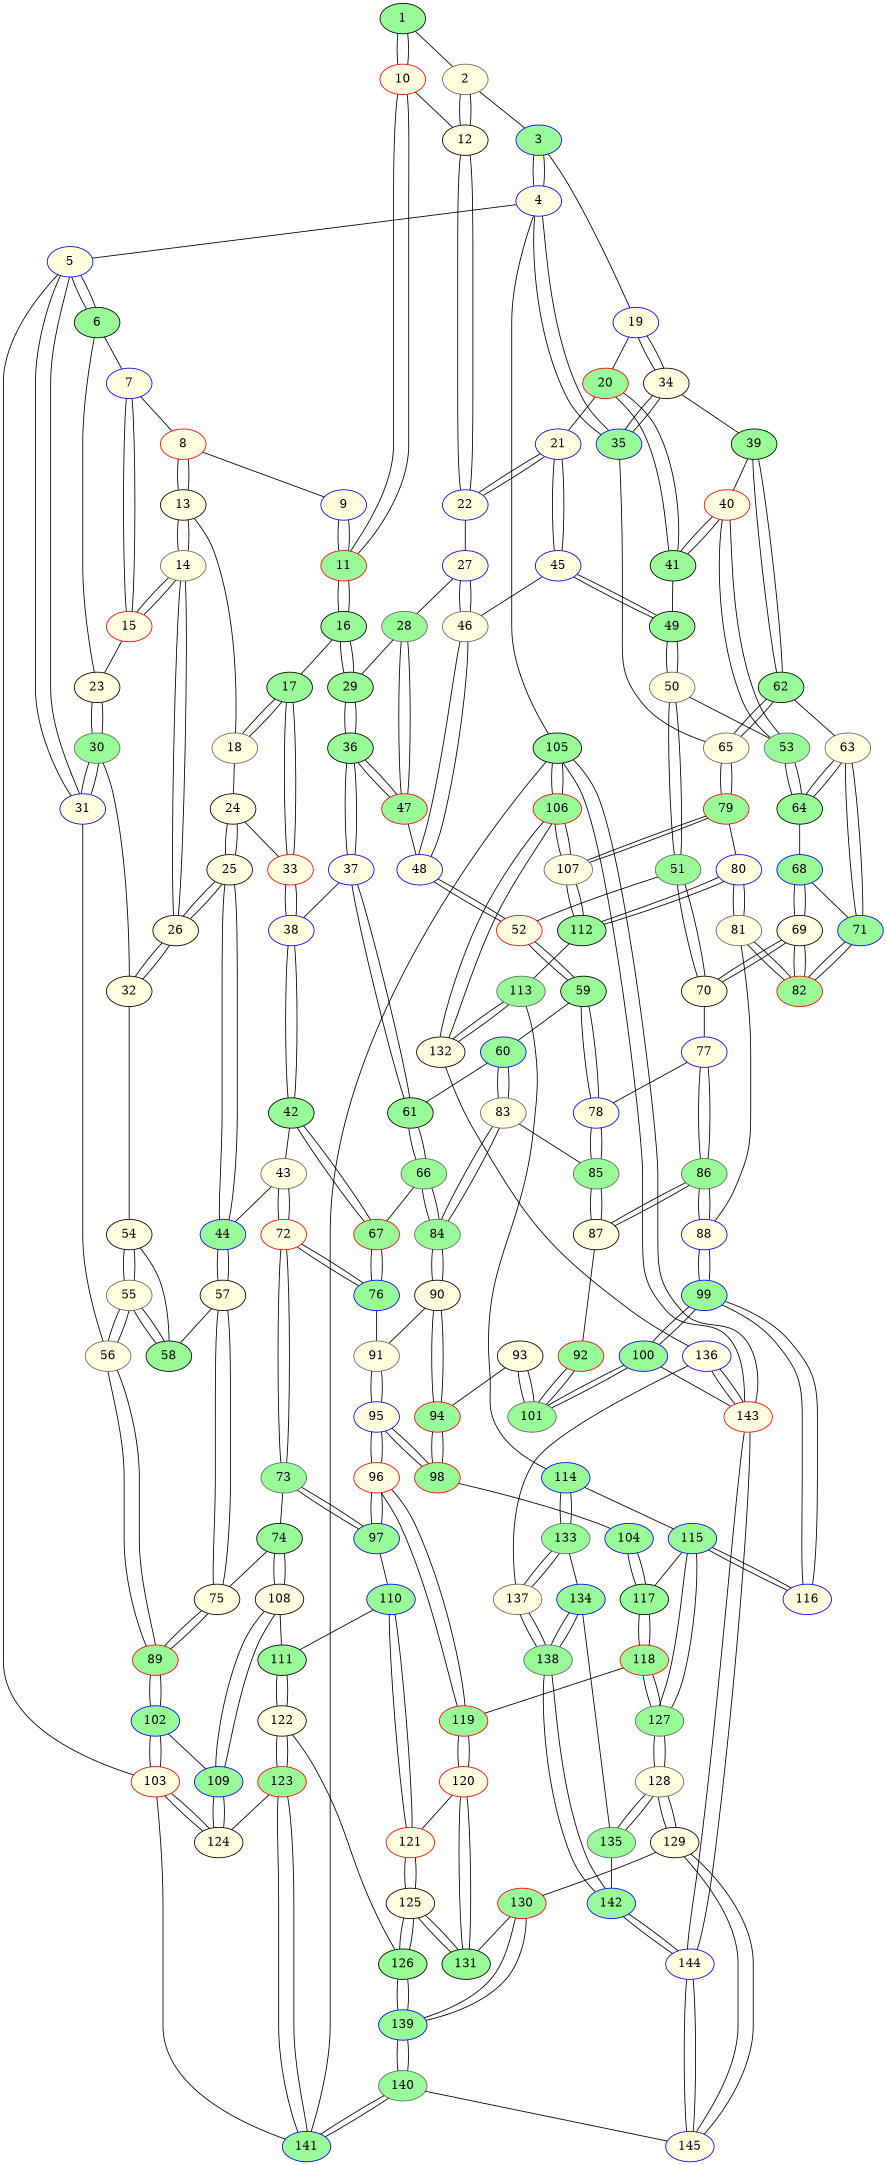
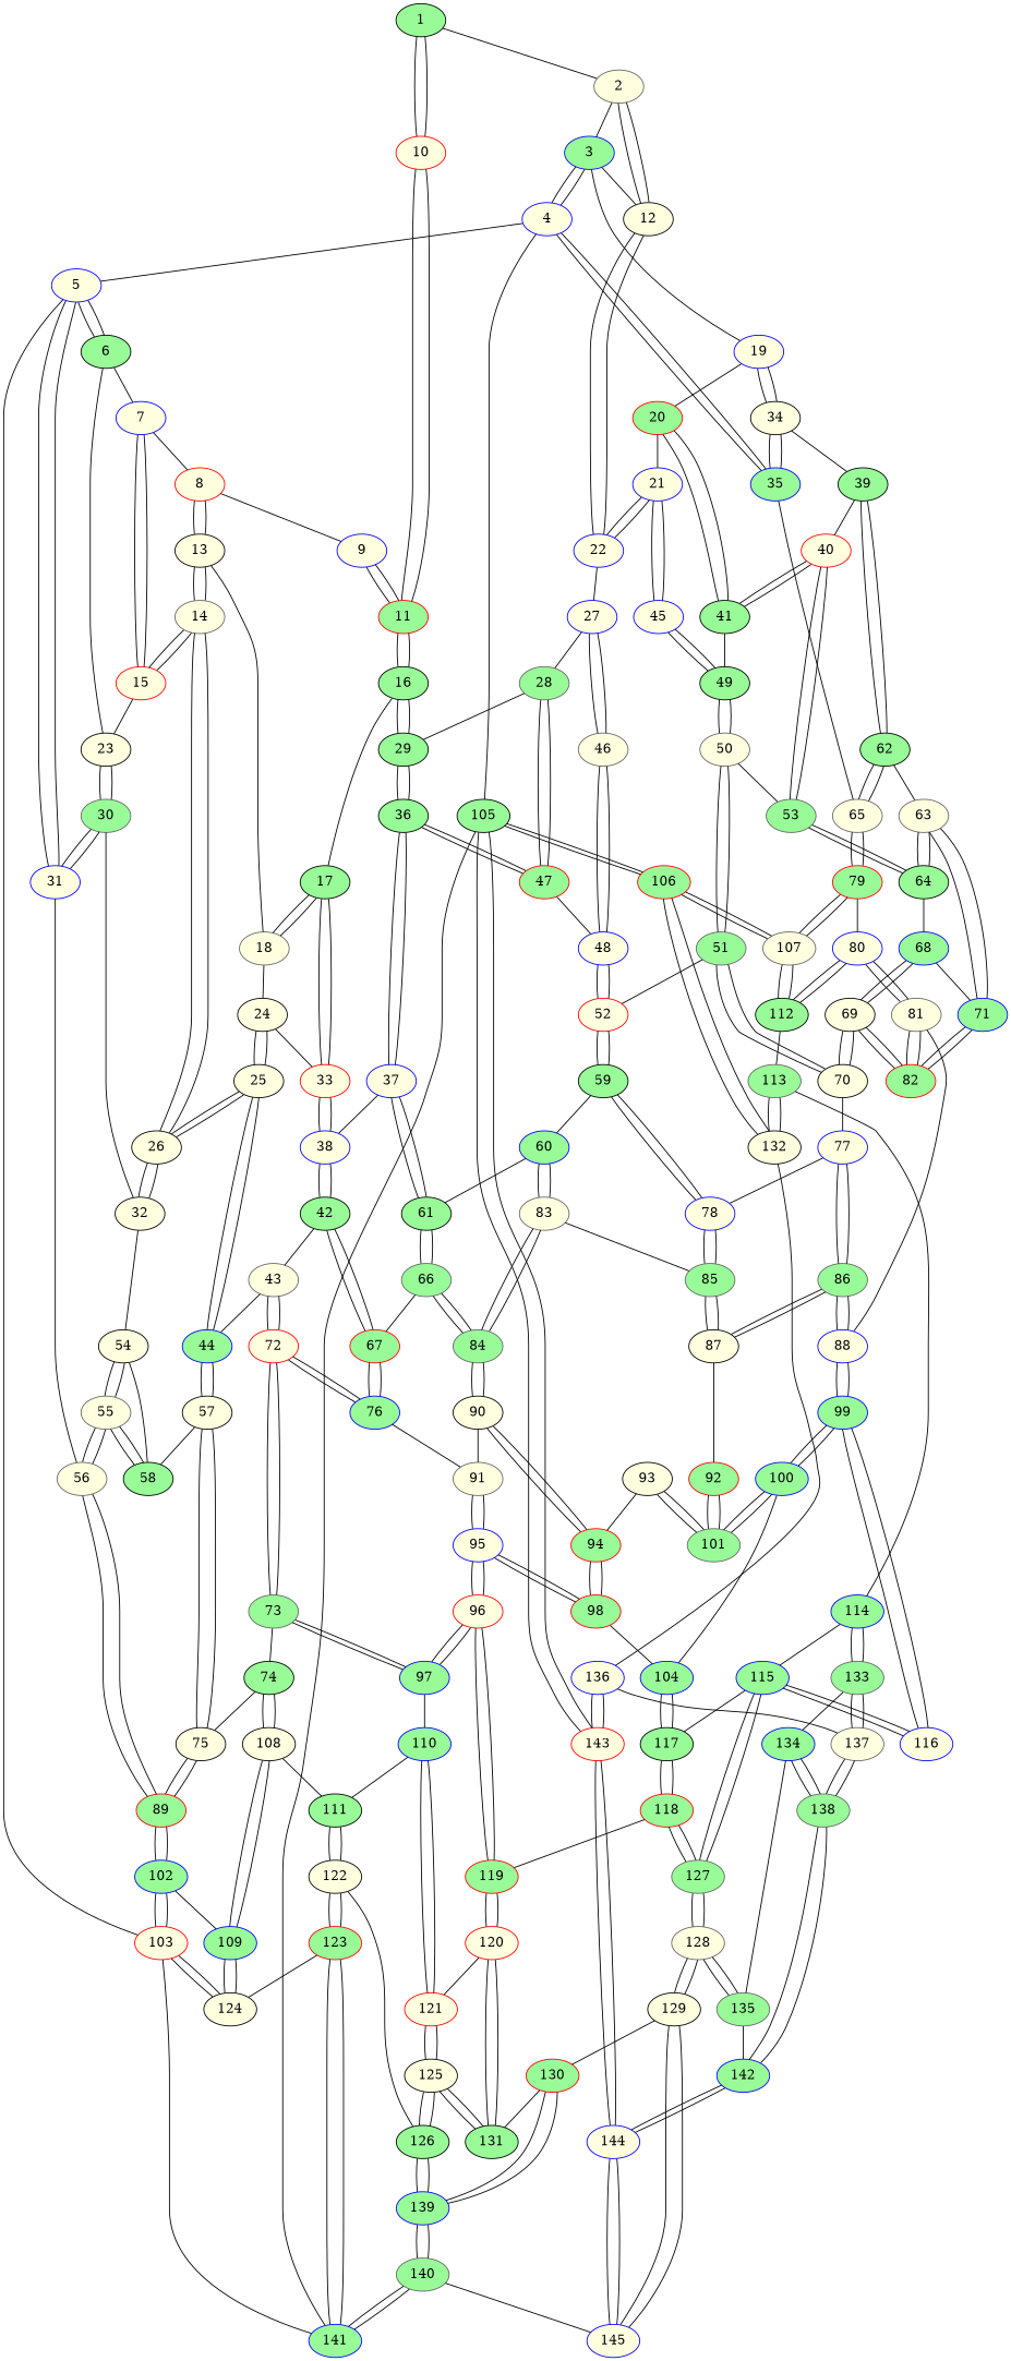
  graph {
    node [color=black fillcolor=palegreen style=filled]
    2 [color=gray40 fillcolor=lightyellow]
    1
    10 [color=red fillcolor=lightyellow]
    3 [color=blue]
    12 [fillcolor=lightyellow]
    11 [color=red]
    4 [color=blue fillcolor=lightyellow]
    19 [color=blue fillcolor=lightyellow]
    22 [color=blue fillcolor=lightyellow]
    5 [color=blue fillcolor=lightyellow]
    35 [color=blue]
    105
    20 [color=red]
    34 [fillcolor=lightyellow]
    6
    31 [color=blue fillcolor=lightyellow]
    103 [color=red fillcolor=lightyellow]
    65 [color=gray40 fillcolor=lightyellow]
    141 [color=blue]
    106 [color=red]
    143 [color=red fillcolor=lightyellow]
    7 [color=blue fillcolor=lightyellow]
    23 [fillcolor=lightyellow]
    56 [color=gray40 fillcolor=lightyellow]
    124 [fillcolor=lightyellow]
    8 [color=red fillcolor=lightyellow]
    15 [color=red fillcolor=lightyellow]
    30 [color=gray40]
    9 [color=blue fillcolor=lightyellow]
    13 [fillcolor=lightyellow]
    14 [color=gray40 fillcolor=lightyellow]
    18 [color=gray40 fillcolor=lightyellow]
    16
    17
    29
    27 [color=blue fillcolor=lightyellow]
    26 [fillcolor=lightyellow]
    24 [fillcolor=lightyellow]
    32 [fillcolor=lightyellow]
    33 [color=red fillcolor=lightyellow]
    36
    38 [color=blue fillcolor=lightyellow]
    25 [fillcolor=lightyellow]
    21 [color=blue fillcolor=lightyellow]
    41
    39
    45 [color=blue fillcolor=lightyellow]
    49
    46 [color=gray40 fillcolor=lightyellow]
    28 [color=gray40]
    44 [color=blue]
    57 [fillcolor=lightyellow]
    54 [fillcolor=lightyellow]
    47 [color=red]
    48 [color=blue fillcolor=lightyellow]
    37 [color=blue fillcolor=lightyellow]
    89 [color=red]
    55 [color=gray40 fillcolor=lightyellow]
    58
    42
    40 [color=red fillcolor=lightyellow]
    62
    79 [color=red]
    61
    66 [color=gray40]
    43 [color=gray40 fillcolor=lightyellow]
    67 [color=red]
    53 [color=gray40]
    63 [color=gray40 fillcolor=lightyellow]
    64
    50 [color=gray40 fillcolor=lightyellow]
    72 [color=red fillcolor=lightyellow]
    76 [color=blue]
    73 [color=gray40]
    75 [fillcolor=lightyellow]
    52 [color=red fillcolor=lightyellow]
    59
    51 [color=gray40]
    70 [fillcolor=lightyellow]
    77 [color=blue fillcolor=lightyellow]
    60 [color=blue]
    78 [color=blue fillcolor=lightyellow]
    68 [color=blue]
    102 [color=blue]
    83 [color=gray40 fillcolor=lightyellow]
    85 [color=gray40]
    84 [color=gray40]
    71 [color=blue]
    82 [color=red]
    69 [fillcolor=lightyellow]
    80 [color=blue fillcolor=lightyellow]
    107 [color=gray40 fillcolor=lightyellow]
    90 [fillcolor=lightyellow]
    91 [color=gray40 fillcolor=lightyellow]
    86 [color=gray40]
    74
    97 [color=blue]
    108 [fillcolor=lightyellow]
    110 [color=blue]
    109 [color=blue]
    111
    95 [color=blue fillcolor=lightyellow]
    88 [color=blue fillcolor=lightyellow]
    87 [fillcolor=lightyellow]
    81 [color=gray40 fillcolor=lightyellow]
    112
    113 [color=gray40]
    99 [color=blue]
    94 [color=red]
    92 [color=red]
    101 [color=gray40]
    100 [color=blue]
    116 [color=blue fillcolor=lightyellow]
    98 [color=red]
    96 [color=red fillcolor=lightyellow]
    93 [fillcolor=lightyellow]
    104 [color=blue]
    119 [color=red]
    120 [color=red fillcolor=lightyellow]
    121 [color=red fillcolor=lightyellow]
    117
    118 [color=red]
    132 [fillcolor=lightyellow]
    144 [color=blue fillcolor=lightyellow]
    136 [color=blue fillcolor=lightyellow]
    122 [fillcolor=lightyellow]
    125 [fillcolor=lightyellow]
    123 [color=red]
    126
    114 [color=blue]
    115 [color=blue]
    133 [color=gray40]
    127 [color=gray40]
    134 [color=blue]
    137 [color=gray40 fillcolor=lightyellow]
    128 [color=gray40 fillcolor=lightyellow]
    131
    139 [color=blue]
    140 [color=gray40]
    129 [fillcolor=lightyellow]
    135 [color=gray40]
    130 [color=red]
    145 [color=blue fillcolor=lightyellow]
    142 [color=blue]
    138 [color=gray40]
    2 -- 3
    2 -- 12
    2 -- 12
    1 -- 2
    1 -- 10
    1 -- 10
-   10 -- 12
+   3 -- 12
    10 -- 11
    10 -- 11
    3 -- 4
    3 -- 4
    3 -- 19
    12 -- 22
    12 -- 22
    11 -- 16
    11 -- 16
    4 -- 5
    4 -- 35
    4 -- 35
    4 -- 105
    19 -- 20
    19 -- 34
    19 -- 34
    22 -- 27
    5 -- 6
    5 -- 6
    5 -- 31
    5 -- 31
    5 -- 103
    35 -- 65
    105 -- 141
    105 -- 106
    105 -- 106
    105 -- 143
    105 -- 143
    20 -- 21
    20 -- 41
    20 -- 41
    34 -- 35
    34 -- 35
    34 -- 39
    6 -- 7
    6 -- 23
    31 -- 56
    103 -- 141
    103 -- 124
    103 -- 124
    65 -- 79
    65 -- 79
    106 -- 107
    106 -- 107
    106 -- 132
    106 -- 132
    143 -- 144
    143 -- 144
    7 -- 8
    7 -- 15
    7 -- 15
    23 -- 30
    23 -- 30
    56 -- 89
    56 -- 89
    8 -- 9
    8 -- 13
    8 -- 13
    15 -- 23
    30 -- 31
    30 -- 31
    30 -- 32
    9 -- 11
    9 -- 11
    13 -- 14
    13 -- 14
    13 -- 18
    14 -- 15
    14 -- 15
    14 -- 26
    14 -- 26
    18 -- 24
    16 -- 17
    16 -- 29
    16 -- 29
    17 -- 18
    17 -- 18
    17 -- 33
    17 -- 33
    29 -- 36
    29 -- 36
    27 -- 46
    27 -- 46
    27 -- 28
    26 -- 32
    26 -- 32
    24 -- 33
    24 -- 25
    24 -- 25
    32 -- 54
    33 -- 38
    33 -- 38
    36 -- 47
    36 -- 47
    36 -- 37
    36 -- 37
    38 -- 42
    38 -- 42
    25 -- 26
    25 -- 26
    25 -- 44
    25 -- 44
    21 -- 22
    21 -- 22
    21 -- 45
    21 -- 45
    41 -- 49
    39 -- 40
    39 -- 62
    39 -- 62
    45 -- 49
    45 -- 49
-   45 -- 46
    49 -- 50
    49 -- 50
    46 -- 48
    46 -- 48
    28 -- 29
    28 -- 47
    28 -- 47
    44 -- 57
    44 -- 57
    57 -- 58
    57 -- 75
    57 -- 75
    54 -- 55
    54 -- 55
    54 -- 58
    47 -- 48
    48 -- 52
    48 -- 52
    37 -- 38
    37 -- 61
    37 -- 61
    89 -- 102
    89 -- 102
    55 -- 56
    55 -- 56
    55 -- 58
    55 -- 58
    42 -- 43
    42 -- 67
    42 -- 67
    40 -- 41
    40 -- 41
    40 -- 53
    40 -- 53
    62 -- 65
    62 -- 65
    62 -- 63
    79 -- 80
    79 -- 107
    79 -- 107
    61 -- 66
    61 -- 66
    66 -- 67
    66 -- 84
    66 -- 84
    43 -- 44
    43 -- 72
    43 -- 72
    67 -- 76
    67 -- 76
    53 -- 64
    53 -- 64
    63 -- 64
    63 -- 64
    63 -- 71
    63 -- 71
    64 -- 68
    50 -- 53
    50 -- 51
    50 -- 51
    72 -- 76
    72 -- 76
    72 -- 73
    72 -- 73
    76 -- 91
    73 -- 74
    73 -- 97
    73 -- 97
    75 -- 89
    75 -- 89
    52 -- 59
    52 -- 59
    59 -- 60
    59 -- 78
    59 -- 78
    51 -- 52
    51 -- 70
    51 -- 70
    70 -- 77
    77 -- 78
    77 -- 86
    77 -- 86
    60 -- 61
    60 -- 83
    60 -- 83
    78 -- 85
    78 -- 85
    68 -- 71
    68 -- 69
    68 -- 69
    102 -- 103
    102 -- 103
    102 -- 109
    83 -- 85
    83 -- 84
    83 -- 84
    85 -- 87
    85 -- 87
    84 -- 90
    84 -- 90
    71 -- 82
    71 -- 82
    69 -- 70
    69 -- 70
    69 -- 82
    69 -- 82
    80 -- 81
    80 -- 81
    80 -- 112
    80 -- 112
    107 -- 112
    107 -- 112
    90 -- 91
    90 -- 94
    90 -- 94
    91 -- 95
    91 -- 95
    86 -- 88
    86 -- 88
    86 -- 87
    86 -- 87
    74 -- 75
    74 -- 108
    74 -- 108
    97 -- 110
    108 -- 109
    108 -- 109
    108 -- 111
    110 -- 111
    110 -- 121
    110 -- 121
    109 -- 124
    109 -- 124
    111 -- 122
    111 -- 122
    95 -- 98
    95 -- 98
    95 -- 96
    95 -- 96
    88 -- 99
    88 -- 99
    87 -- 92
    81 -- 82
    81 -- 82
    81 -- 88
    112 -- 113
    113 -- 132
    113 -- 132
    113 -- 114
    99 -- 100
    99 -- 100
    99 -- 116
    99 -- 116
    94 -- 98
    94 -- 98
    92 -- 101
    92 -- 101
    100 -- 101
    100 -- 101
-   100 -- 143
+   100 -- 104
    98 -- 104
    96 -- 97
    96 -- 97
    96 -- 119
    96 -- 119
    93 -- 94
    93 -- 101
    93 -- 101
    104 -- 117
    104 -- 117
    119 -- 120
    119 -- 120
    120 -- 121
    120 -- 131
    120 -- 131
    121 -- 125
    121 -- 125
    117 -- 118
    117 -- 118
    118 -- 119
    118 -- 127
    118 -- 127
    132 -- 136
    144 -- 145
    144 -- 145
    136 -- 143
    136 -- 143
    136 -- 137
    122 -- 123
    122 -- 123
    122 -- 126
    125 -- 126
    125 -- 126
    125 -- 131
    125 -- 131
    123 -- 141
    123 -- 141
    123 -- 124
    126 -- 139
    126 -- 139
    114 -- 115
    114 -- 133
    114 -- 133
    115 -- 116
    115 -- 116
    115 -- 117
    115 -- 127
    115 -- 127
    133 -- 134
    133 -- 137
    133 -- 137
    127 -- 128
    127 -- 128
    134 -- 135
    134 -- 138
    134 -- 138
    137 -- 138
    137 -- 138
    128 -- 129
    128 -- 129
    128 -- 135
    128 -- 135
    139 -- 140
    139 -- 140
    140 -- 141
    140 -- 141
    140 -- 145
    129 -- 130
    129 -- 145
    129 -- 145
    135 -- 142
    130 -- 131
    130 -- 139
    130 -- 139
    142 -- 144
    142 -- 144
    138 -- 142
    138 -- 142
  }
